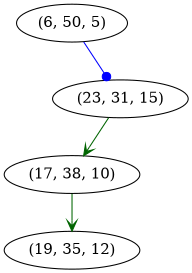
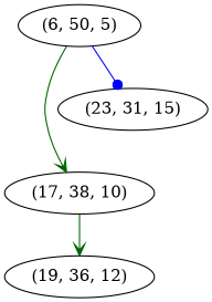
  digraph {
    edge [arrowhead=vee color=darkgreen]
    "(6, 50, 5)"
    "(17, 38, 10)"
    "(23, 31, 15)"
-   "(19, 35, 12)"
-   "(23, 31, 15)" -> "(17, 38, 10)"
+   "(19, 35, 12)" [label="(19, 36, 12)"]
+   "(6, 50, 5)" -> "(17, 38, 10)"
    "(6, 50, 5)" -> "(23, 31, 15)" [arrowhead=dot color=blue]
    "(17, 38, 10)" -> "(19, 35, 12)"
  }
